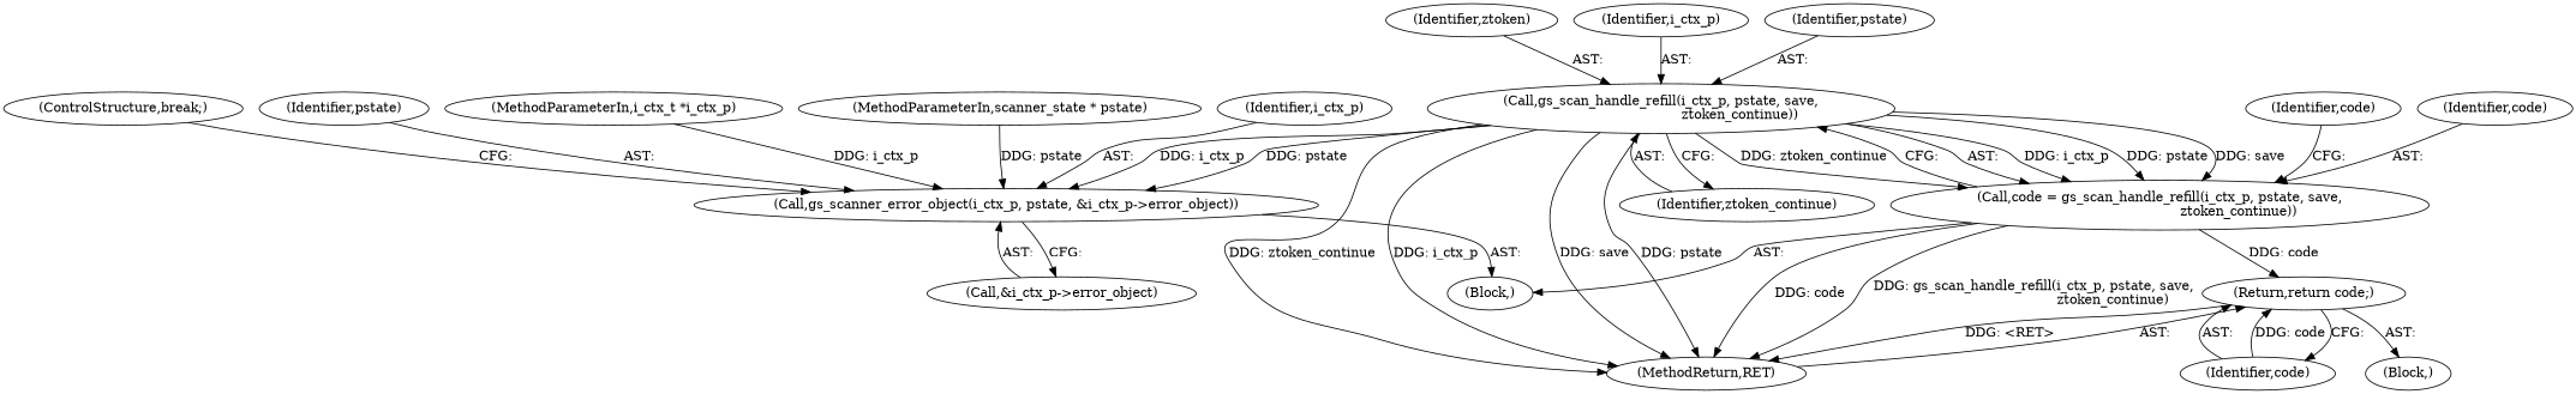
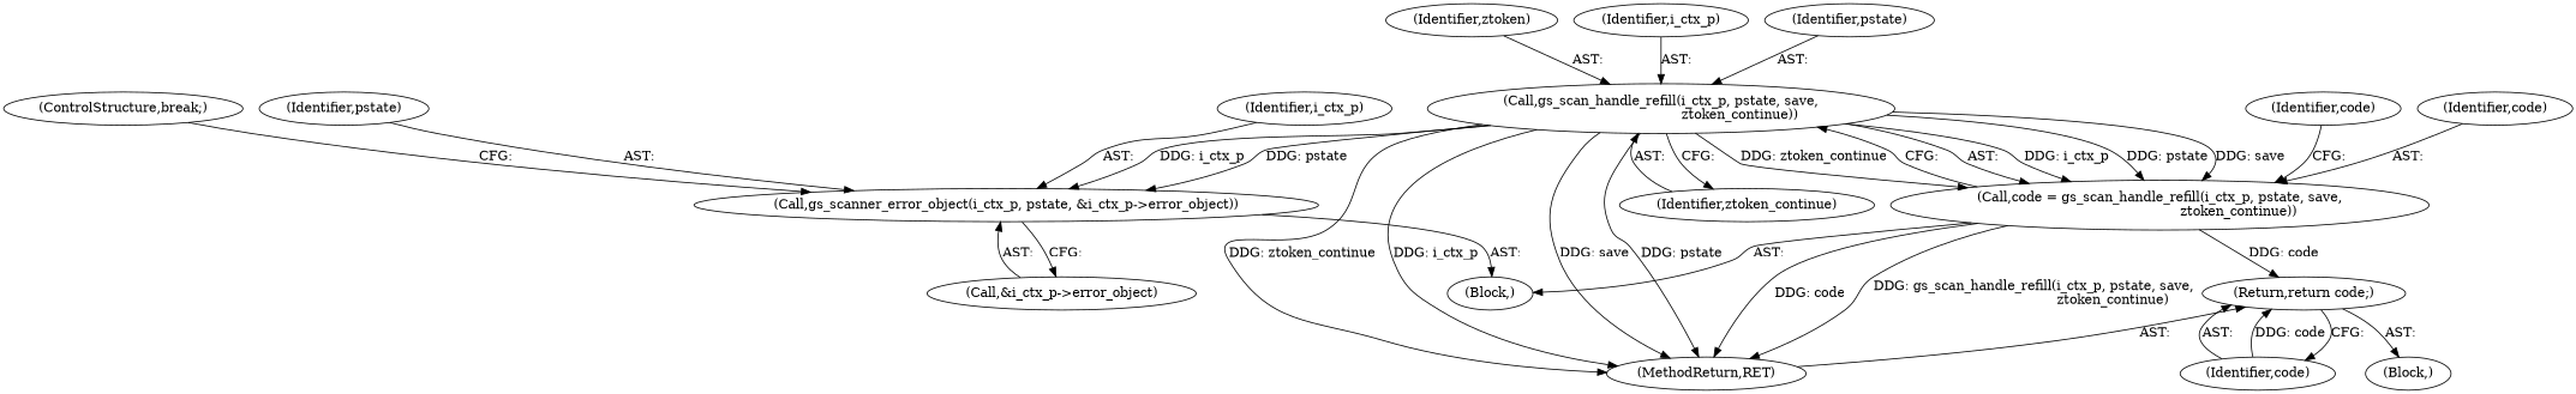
  digraph {
    n1 [label="(Call,gs_scan_handle_refill(i_ctx_p, pstate, save,\n                                      ztoken_continue))"]
    n2 [label="(Call,gs_scanner_error_object(i_ctx_p, pstate, &i_ctx_p->error_object))"]
    n3 [label="(Call,code = gs_scan_handle_refill(i_ctx_p, pstate, save,\n                                      ztoken_continue))"]
    n4 [label="(MethodReturn,RET)"]
    n5 [label="(Identifier,ztoken_continue)"]
    n6 [label="(Call,&i_ctx_p->error_object)"]
    n7 [label="(Block,)"]
    n8 [label="(Return,return code;)"]
    n9 [label="(Block,)"]
    n10 [label="(Identifier,code)"]
    n11 [label="(Identifier,code)"]
    n12 [label="(Identifier,code)"]
    n13 [label="(ControlStructure,break;)"]
    n14 [label="(Identifier,pstate)"]
-   n15 [label="(MethodParameterIn,i_ctx_t *i_ctx_p)"]
-   n16 [label="(MethodParameterIn,scanner_state * pstate)"]
    n17 [label="(Identifier,i_ctx_p)"]
    n18 [label="(Identifier,ztoken)"]
    n19 [label="(Identifier,i_ctx_p)"]
    n20 [label="(Identifier,pstate)"]
    n1 -> n2 [label="DDG: i_ctx_p"]
    n1 -> n2 [label="DDG: pstate"]
    n1 -> n3 [label="AST: "]
    n1 -> n3 [label="DDG: i_ctx_p"]
    n1 -> n3 [label="DDG: pstate"]
    n1 -> n3 [label="DDG: save"]
    n1 -> n3 [label="DDG: ztoken_continue"]
    n1 -> n4 [label="DDG: ztoken_continue"]
    n1 -> n4 [label="DDG: i_ctx_p"]
    n1 -> n4 [label="DDG: save"]
    n1 -> n4 [label="DDG: pstate"]
    n1 -> n5 [label="CFG: "]
    n2 -> n6 [label="CFG: "]
    n2 -> n7 [label="AST: "]
    n3 -> n1 [label="CFG: "]
    n3 -> n4 [label="DDG: code"]
    n3 -> n4 [label="DDG: gs_scan_handle_refill(i_ctx_p, pstate, save,\n                                      ztoken_continue)"]
    n3 -> n7 [label="AST: "]
    n3 -> n8 [label="DDG: code"]
    n4 -> n8 [label="AST: "]
    n5 -> n1 [label="AST: "]
    n6 -> n2 [label="AST: "]
-   n8 -> n4 [label="DDG: <RET>"]
    n8 -> n9 [label="AST: "]
    n8 -> n10 [label="CFG: "]
    n10 -> n8 [label="AST: "]
    n10 -> n8 [label="DDG: code"]
    n11 -> n3 [label="CFG: "]
    n12 -> n3 [label="AST: "]
    n13 -> n2 [label="CFG: "]
    n14 -> n2 [label="AST: "]
-   n15 -> n2 [label="DDG: i_ctx_p"]
-   n16 -> n2 [label="DDG: pstate"]
    n17 -> n2 [label="AST: "]
    n18 -> n1 [label="AST: "]
    n19 -> n1 [label="AST: "]
    n20 -> n1 [label="AST: "]
  }
